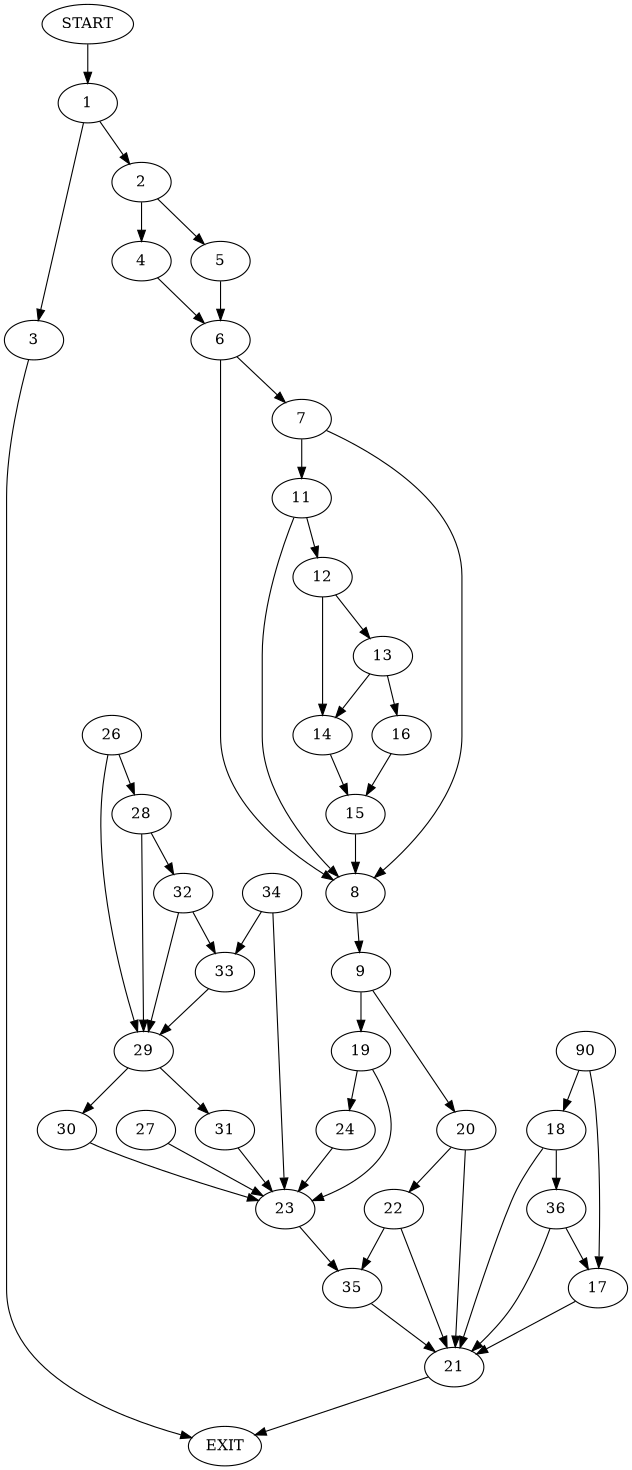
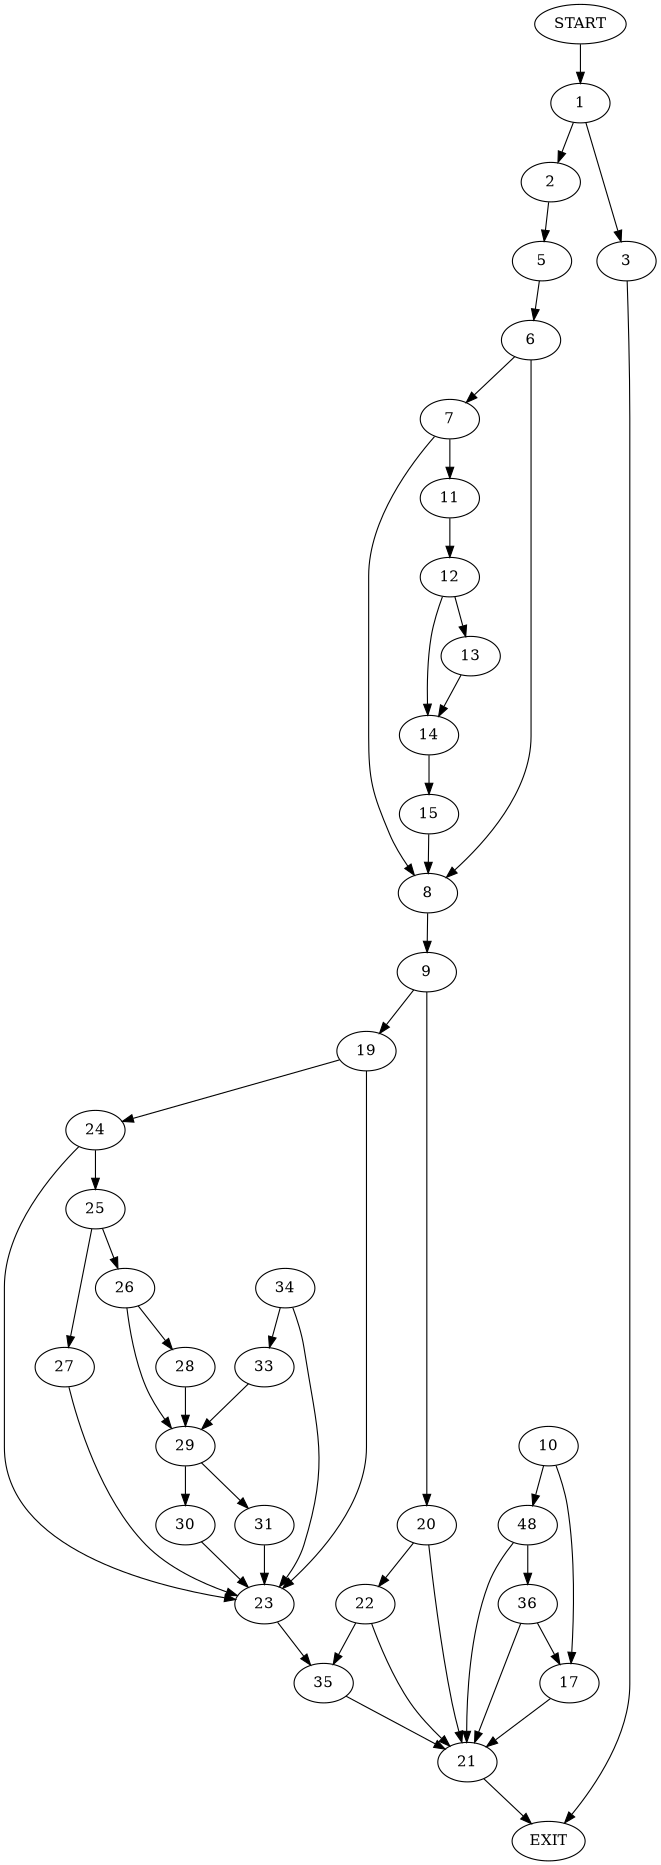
  digraph {
    n1 [label=START]
    1
    2
    3
    n5 [label=EXIT]
-   4
    5
    6
    7
    8
    11
    9
    12
    19
    20
-   10 [label=90]
+   10
    17
-   18
+   18 [label=48]
    23
    24
    21
    22
    36
    13
    14
-   16
    15
    35
+   25
    26
    27
    28
    29
-   32
    30
    31
    33
    34
    n1 -> 1
    1 -> 2
    1 -> 3
-   2 -> 4
    2 -> 5
    3 -> n5
-   4 -> 6
    5 -> 6
    6 -> 7
    6 -> 8
    7 -> 8
    7 -> 11
    8 -> 9
-   11 -> 8
    11 -> 12
    9 -> 19
    9 -> 20
    12 -> 13
    12 -> 14
    19 -> 23
    19 -> 24
    20 -> 21
    20 -> 22
    10 -> 17
    10 -> 18
    17 -> 21
    18 -> 21
    18 -> 36
    23 -> 35
    24 -> 23
+   24 -> 25
    21 -> n5
    22 -> 21
    22 -> 35
    36 -> 17
    36 -> 21
    13 -> 14
-   13 -> 16
    14 -> 15
-   16 -> 15
    15 -> 8
    35 -> 21
+   25 -> 26
+   25 -> 27
    26 -> 28
    26 -> 29
    27 -> 23
    28 -> 29
-   28 -> 32
    29 -> 30
    29 -> 31
-   32 -> 29
-   32 -> 33
    30 -> 23
    31 -> 23
    33 -> 29
    34 -> 23
    34 -> 33
  }
